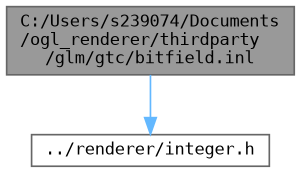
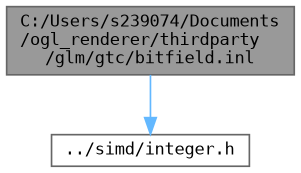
  digraph {
    node [fontname=Terminal fontsize=10 shape=box style=filled]
    n1 [color=gray40 fillcolor=grey60 fontcolor=black height=0.2 label="C:/Users/s239074/Documents\l/ogl_renderer/thirdparty\l/glm/gtc/bitfield.inl" width=0.4]
-   n2 [color=grey40 fillcolor=white height=0.2 label="../renderer/integer.h" width=0.4]
+   n2 [color=grey40 fillcolor=white height=0.2 label="../simd/integer.h" width=0.4]
    n1 -> n2 [color=steelblue1 fontname=Terminal fontsize=10 labelfontname=Helvetica labelfontsize=10 style=solid]
  }
